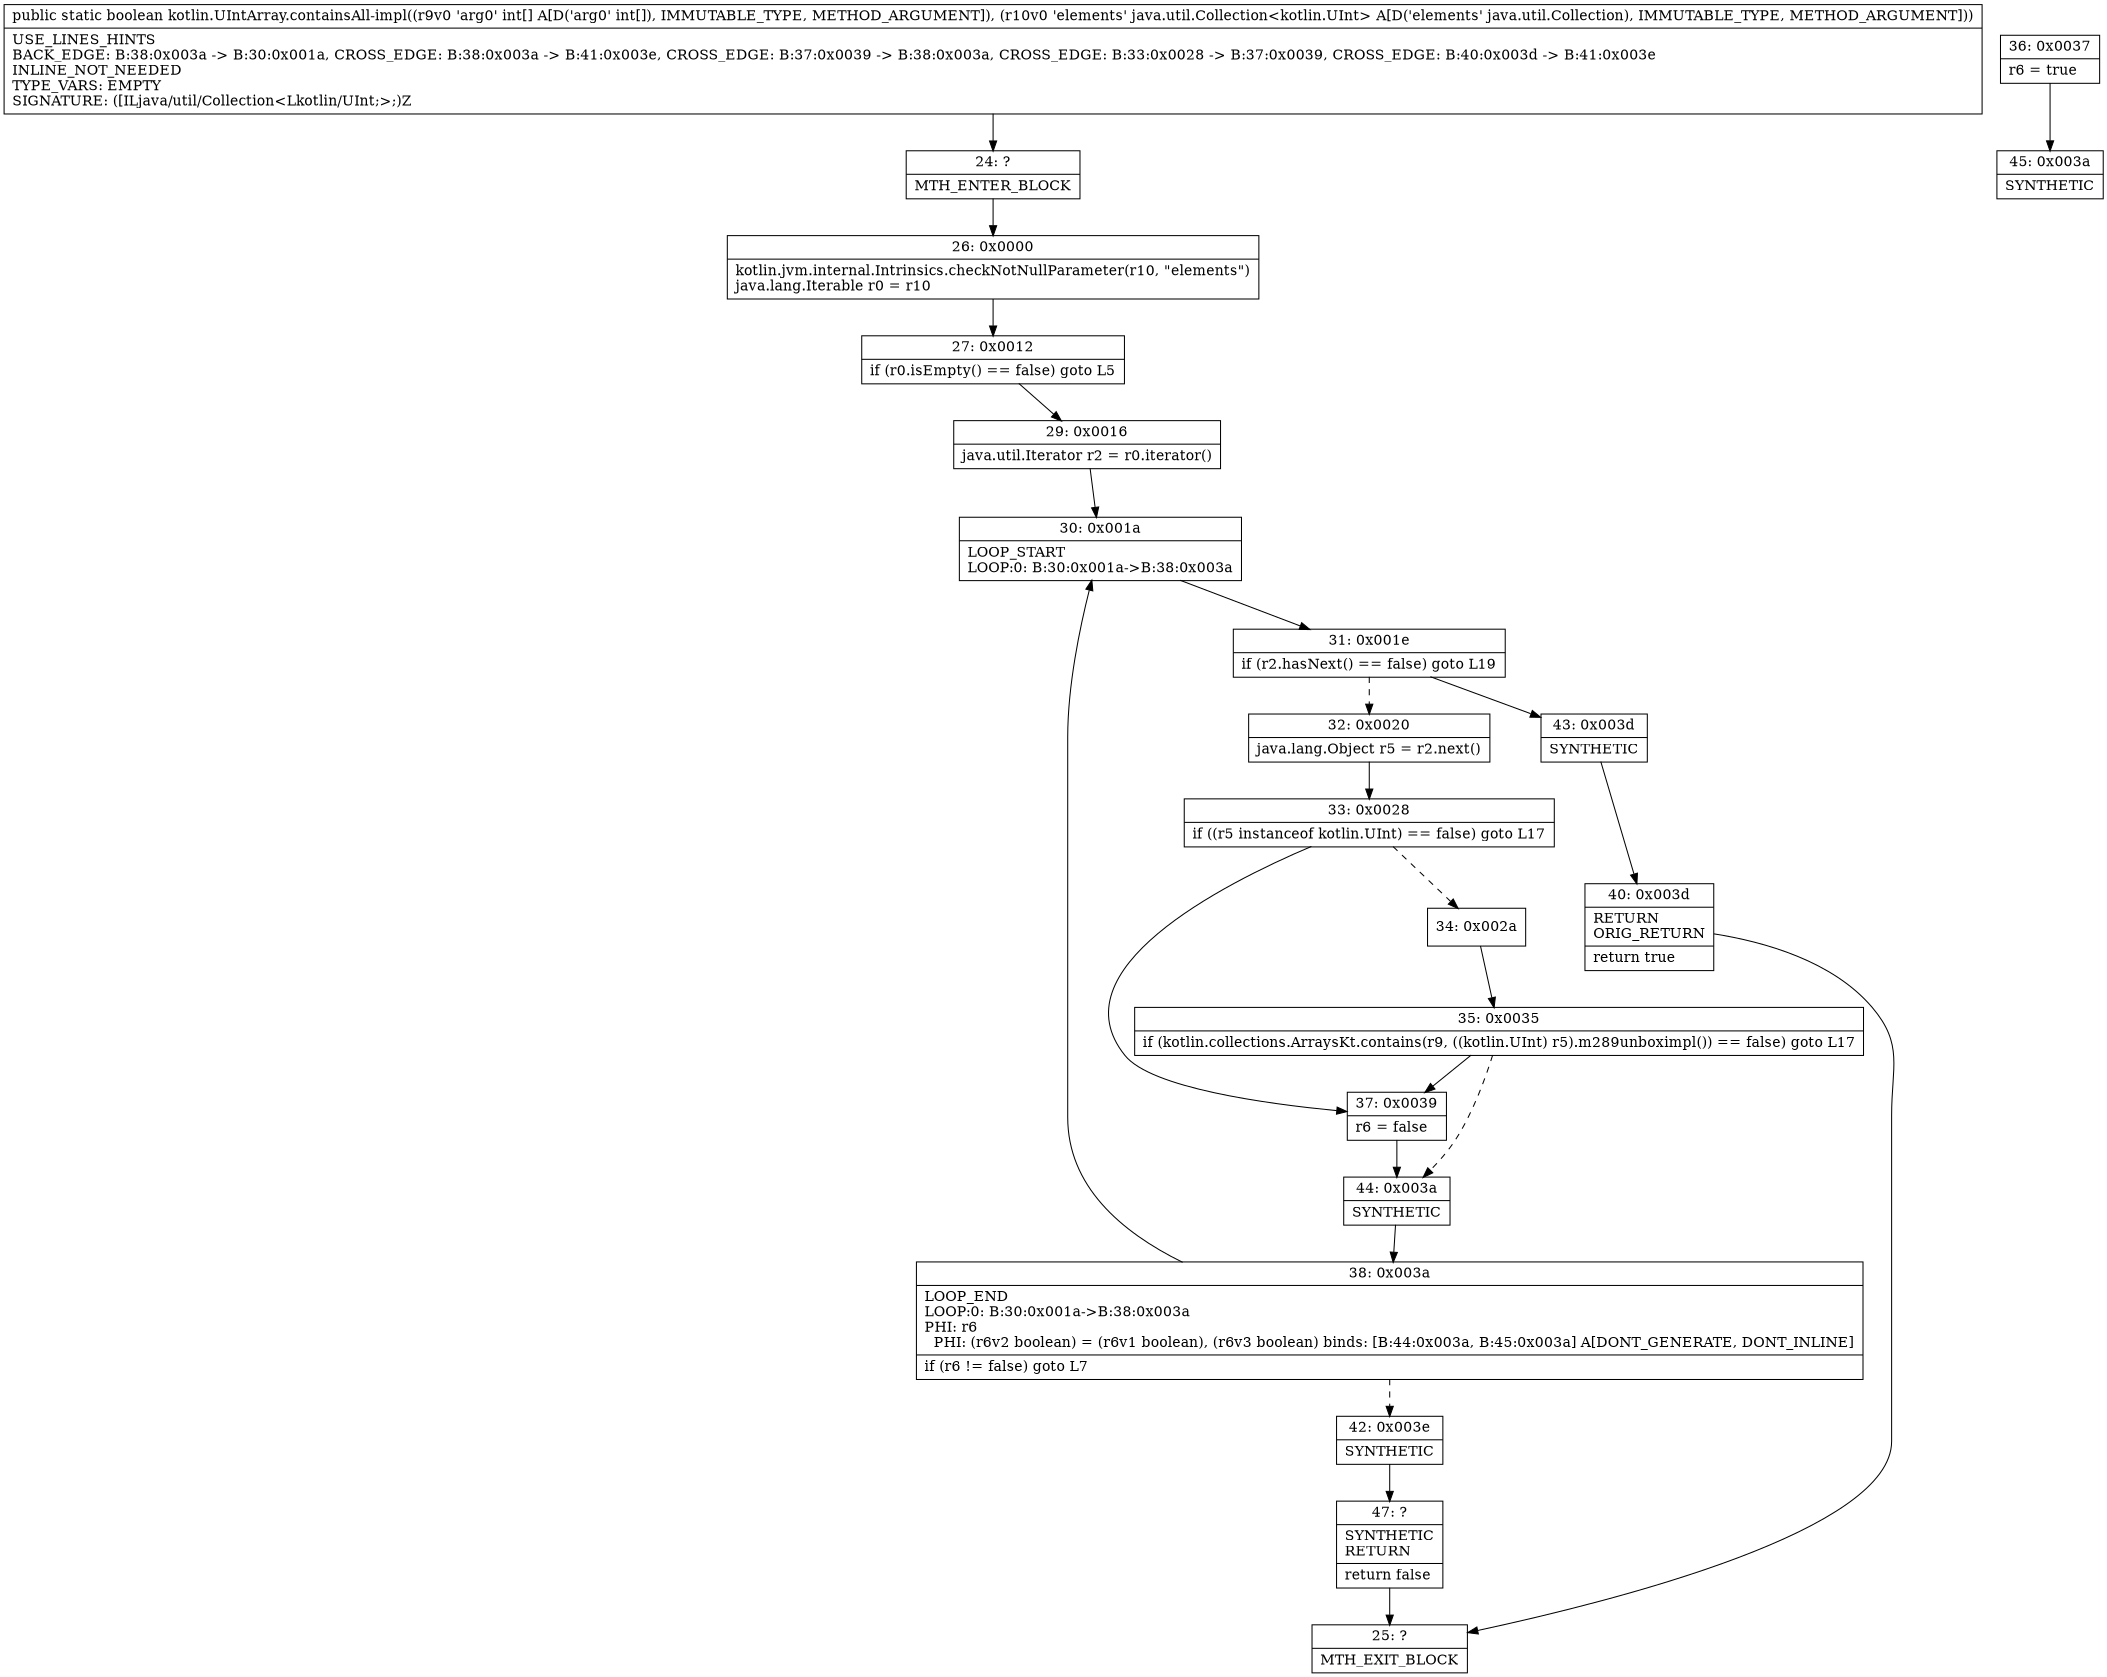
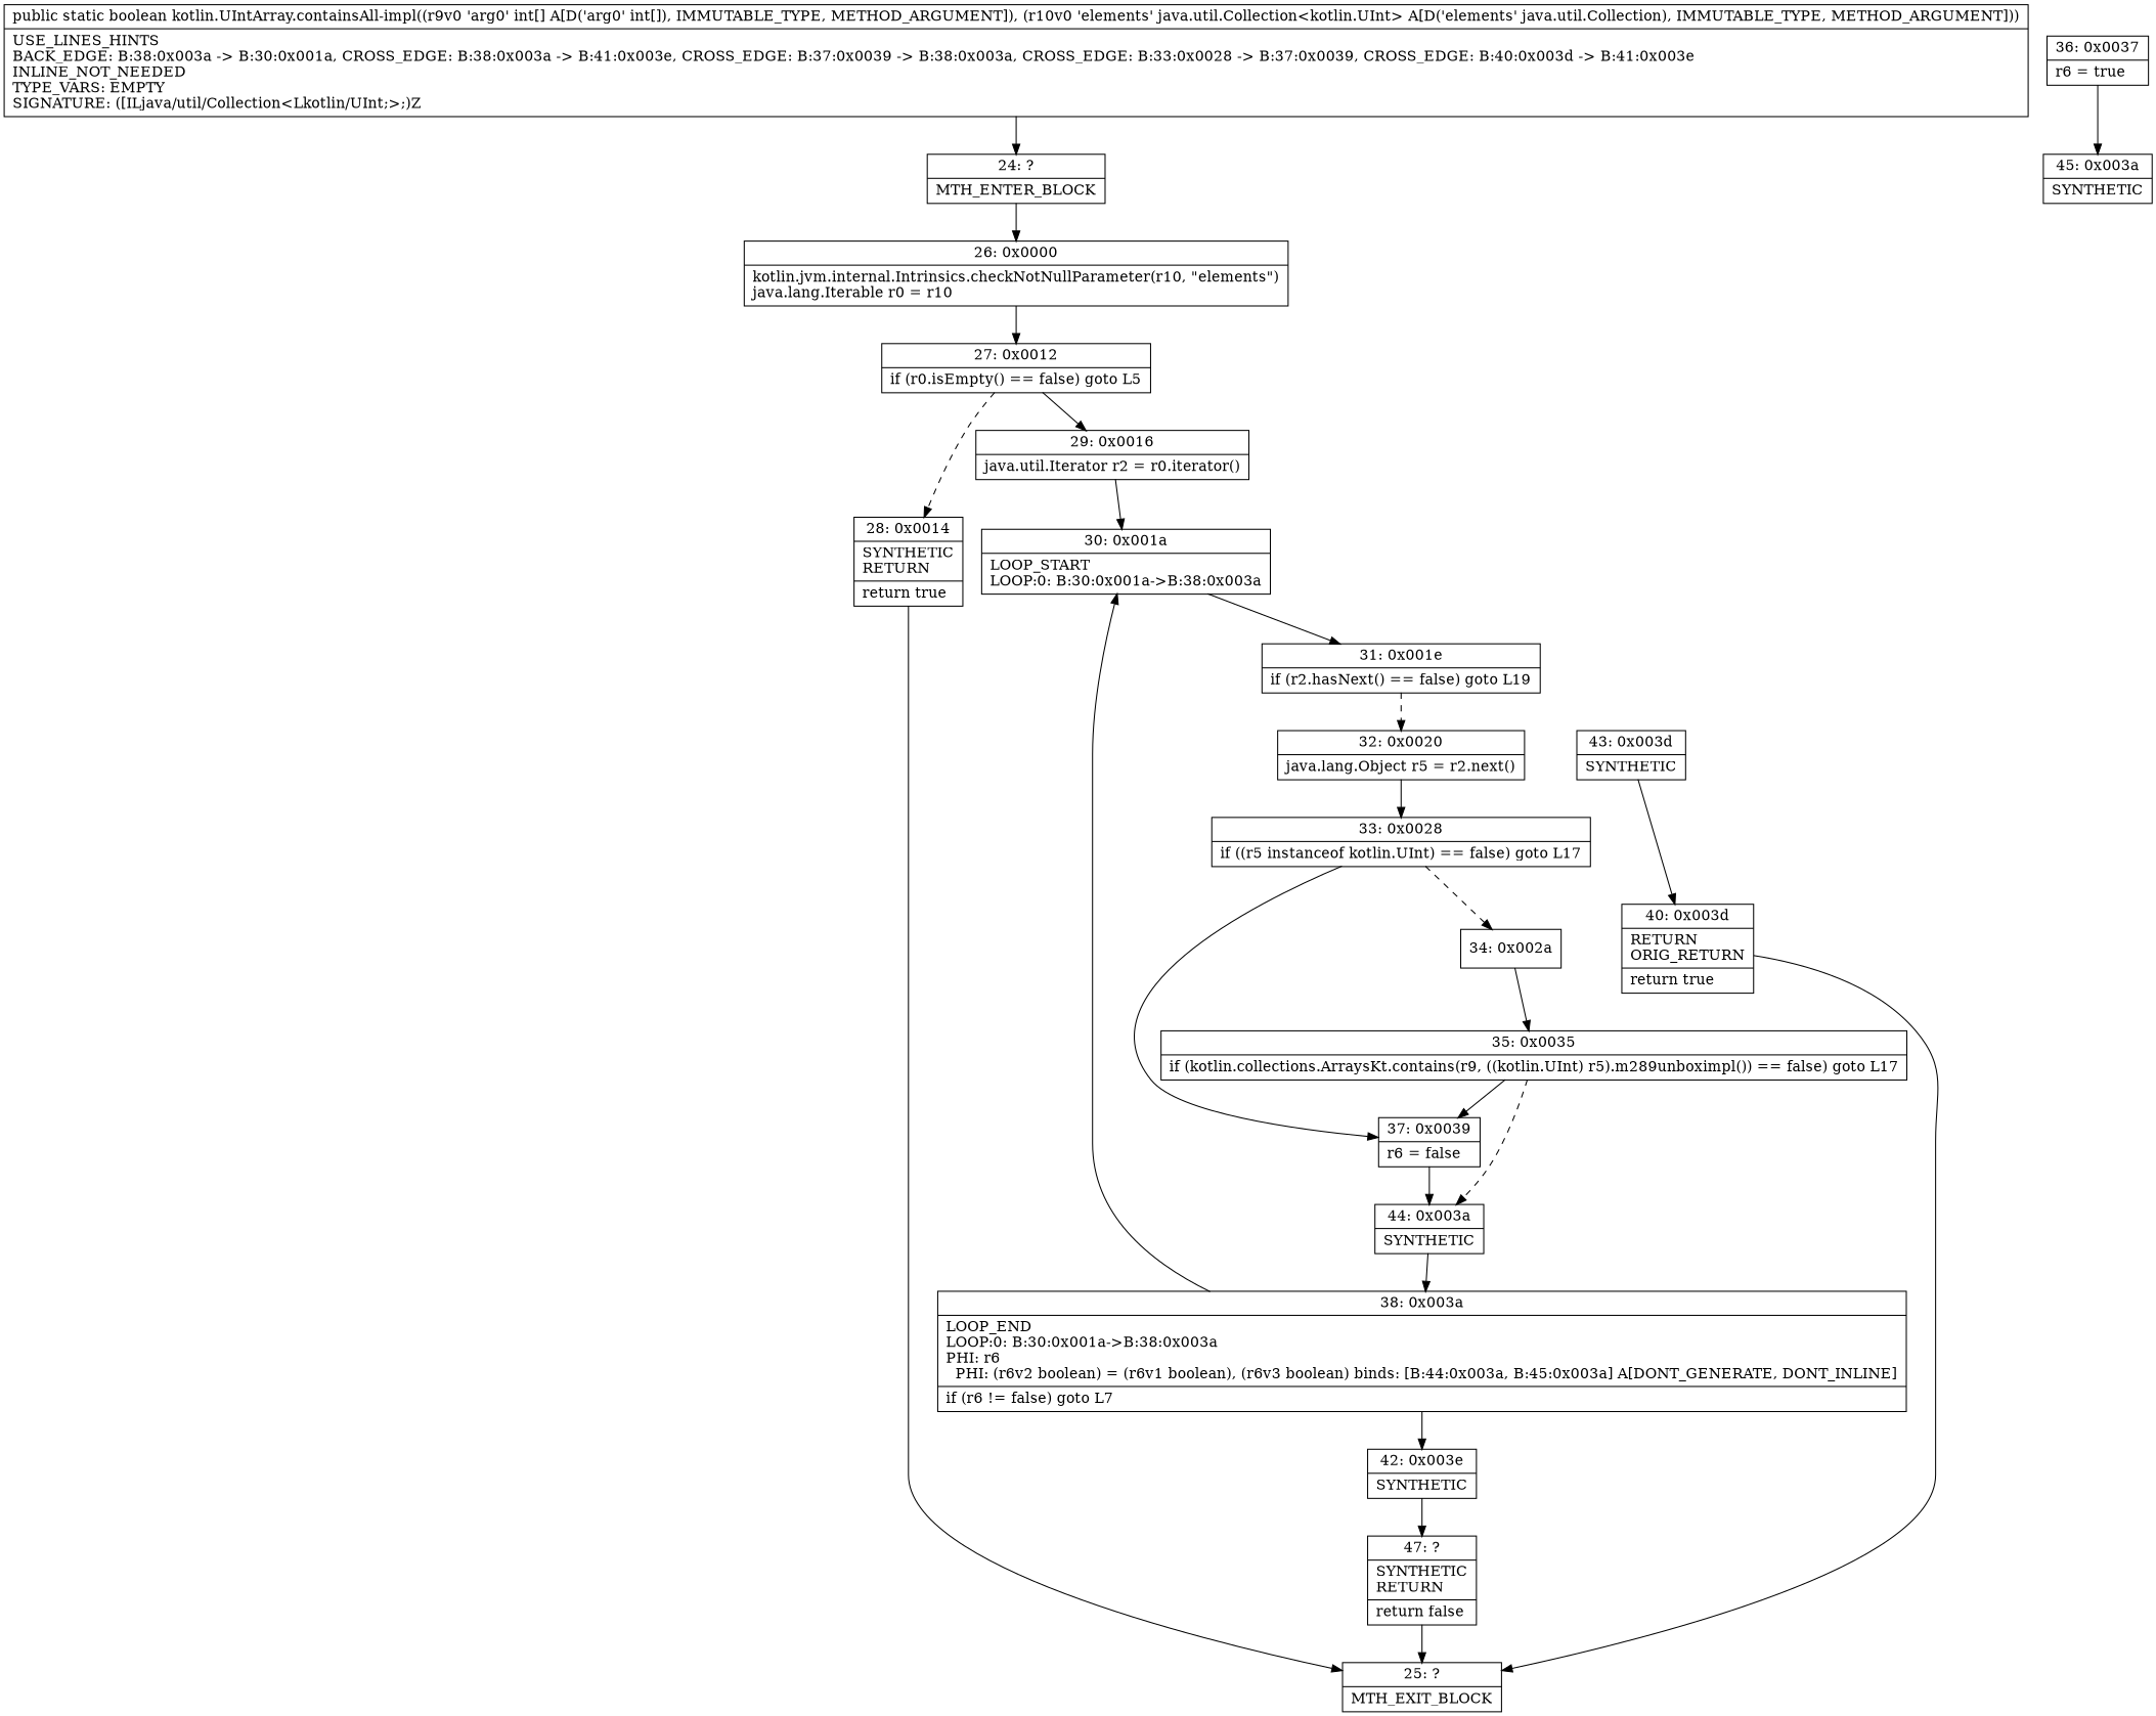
  digraph {
    node [shape=record]
    n1 [label="{24\:\ ?|MTH_ENTER_BLOCK\l}"]
    n2 [label="{26\:\ 0x0000|kotlin.jvm.internal.Intrinsics.checkNotNullParameter(r10, \"elements\")\ljava.lang.Iterable r0 = r10\l}"]
    n3 [label="{27\:\ 0x0012|if (r0.isEmpty() == false) goto L5\l}"]
+   n4 [label="{28\:\ 0x0014|SYNTHETIC\lRETURN\l|return true\l}"]
    n5 [label="{29\:\ 0x0016|java.util.Iterator r2 = r0.iterator()\l}"]
    n6 [label="{25\:\ ?|MTH_EXIT_BLOCK\l}"]
    n7 [label="{30\:\ 0x001a|LOOP_START\lLOOP:0: B:30:0x001a\-\>B:38:0x003a\l}"]
    n8 [label="{31\:\ 0x001e|if (r2.hasNext() == false) goto L19\l}"]
    n9 [label="{32\:\ 0x0020|java.lang.Object r5 = r2.next()\l}"]
    n10 [label="{43\:\ 0x003d|SYNTHETIC\l}"]
    n11 [label="{33\:\ 0x0028|if ((r5 instanceof kotlin.UInt) == false) goto L17\l}"]
    n12 [label="{40\:\ 0x003d|RETURN\lORIG_RETURN\l|return true\l}"]
    n13 [label="{34\:\ 0x002a}"]
    n14 [label="{37\:\ 0x0039|r6 = false\l}"]
    n15 [label="{35\:\ 0x0035|if (kotlin.collections.ArraysKt.contains(r9, ((kotlin.UInt) r5).m289unboximpl()) == false) goto L17\l}"]
    n16 [label="{44\:\ 0x003a|SYNTHETIC\l}"]
    n17 [label="{36\:\ 0x0037|r6 = true\l}"]
    n18 [label="{45\:\ 0x003a|SYNTHETIC\l}"]
    n19 [label="{38\:\ 0x003a|LOOP_END\lLOOP:0: B:30:0x001a\-\>B:38:0x003a\lPHI: r6 \l  PHI: (r6v2 boolean) = (r6v1 boolean), (r6v3 boolean) binds: [B:44:0x003a, B:45:0x003a] A[DONT_GENERATE, DONT_INLINE]\l|if (r6 != false) goto L7\l}"]
    n20 [label="{42\:\ 0x003e|SYNTHETIC\l}"]
    n21 [label="{47\:\ ?|SYNTHETIC\lRETURN\l|return false\l}"]
    n22 [label="{public static boolean kotlin.UIntArray.containsAll\-impl((r9v0 'arg0' int[] A[D('arg0' int[]), IMMUTABLE_TYPE, METHOD_ARGUMENT]), (r10v0 'elements' java.util.Collection\<kotlin.UInt\> A[D('elements' java.util.Collection), IMMUTABLE_TYPE, METHOD_ARGUMENT]))  | USE_LINES_HINTS\lBACK_EDGE: B:38:0x003a \-\> B:30:0x001a, CROSS_EDGE: B:38:0x003a \-\> B:41:0x003e, CROSS_EDGE: B:37:0x0039 \-\> B:38:0x003a, CROSS_EDGE: B:33:0x0028 \-\> B:37:0x0039, CROSS_EDGE: B:40:0x003d \-\> B:41:0x003e\lINLINE_NOT_NEEDED\lTYPE_VARS: EMPTY\lSIGNATURE: ([ILjava\/util\/Collection\<Lkotlin\/UInt;\>;)Z\l}"]
    n1 -> n2
    n2 -> n3
+   n3 -> n4 [style=dashed]
    n3 -> n5
+   n4 -> n6
    n5 -> n7
    n7 -> n8
    n8 -> n9 [style=dashed]
-   n8 -> n10
    n9 -> n11
    n10 -> n12
    n11 -> n13 [style=dashed]
    n11 -> n14
    n12 -> n6
    n13 -> n15
    n14 -> n16
    n15 -> n14
    n15 -> n16 [style=dashed]
    n16 -> n19
    n17 -> n18
    n19 -> n7
-   n19 -> n20 [style=dashed]
+   n19 -> n20 [style=solid]
    n20 -> n21
    n21 -> n6
    n22 -> n1
  }
